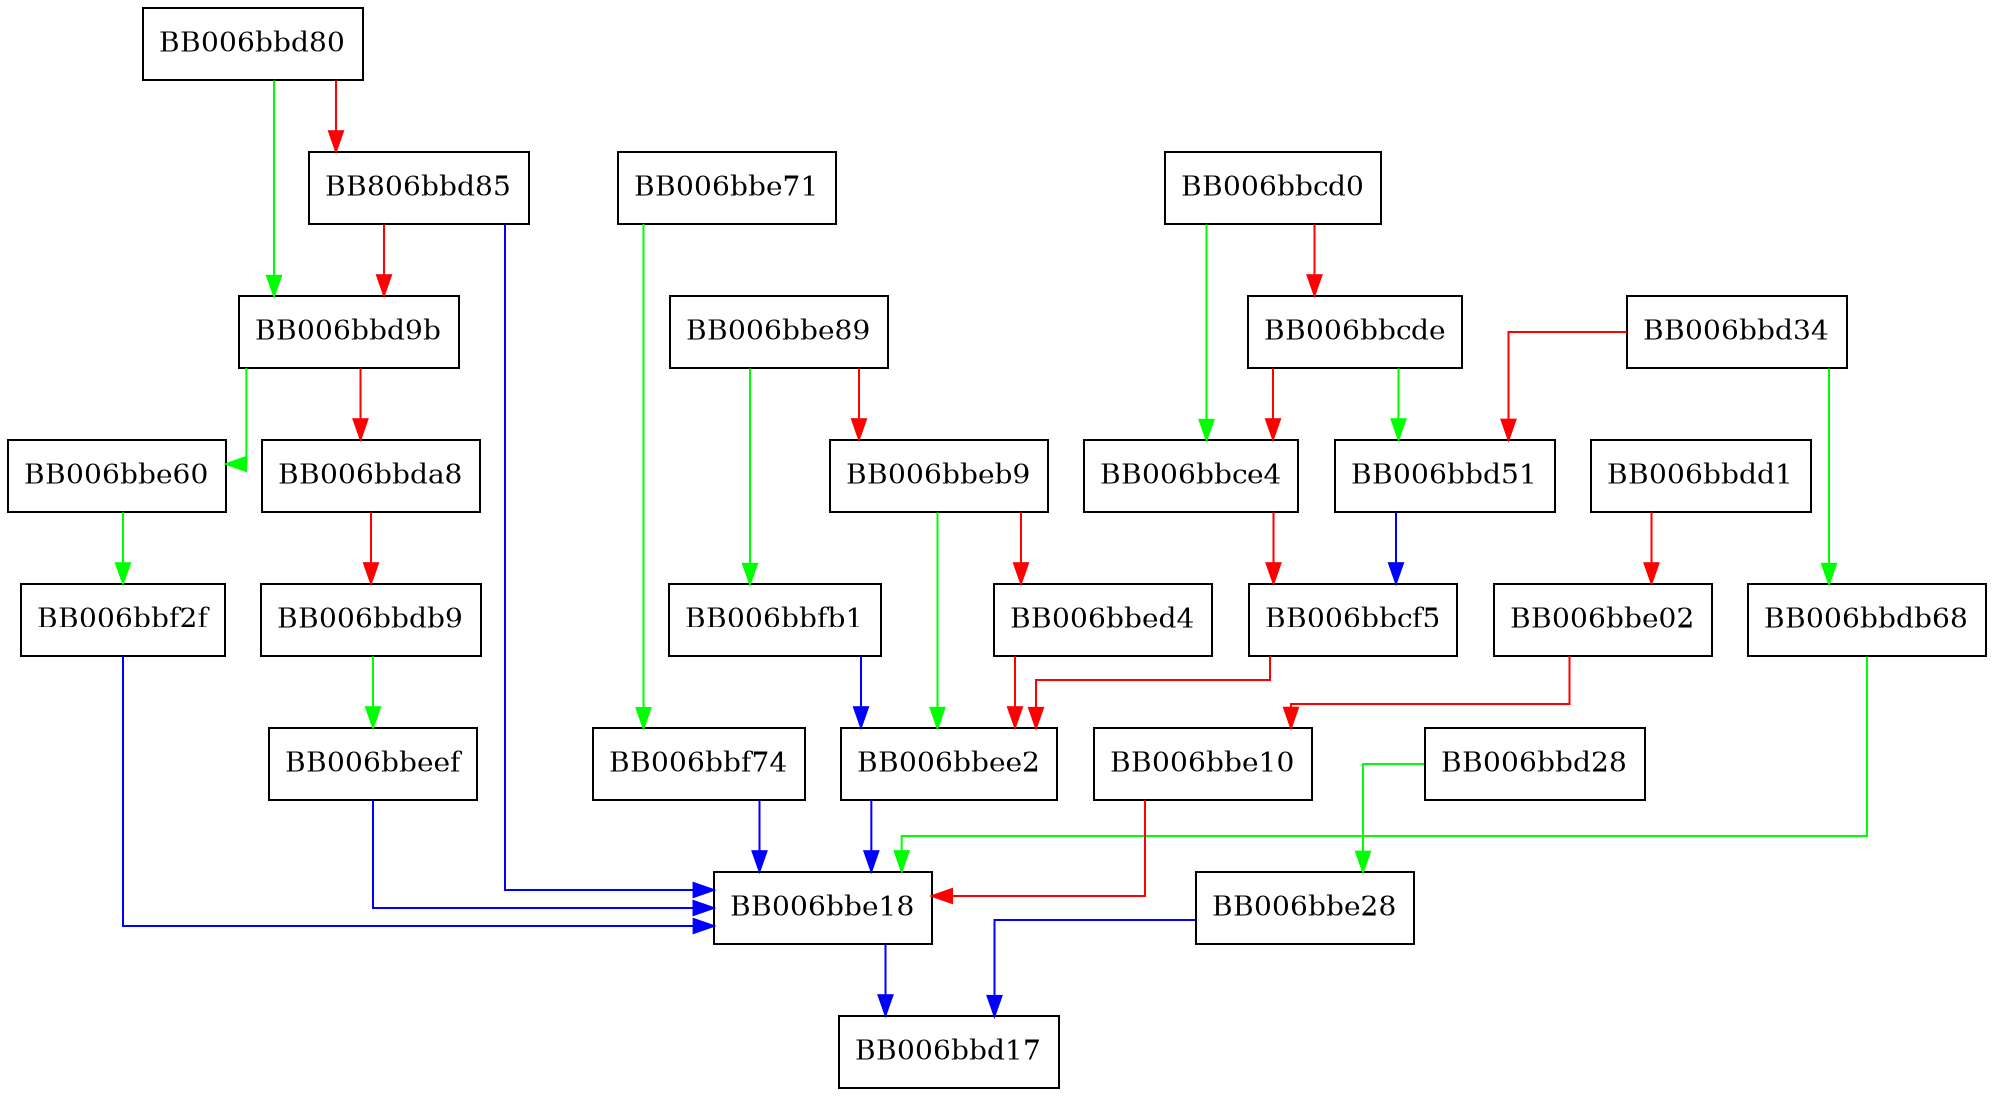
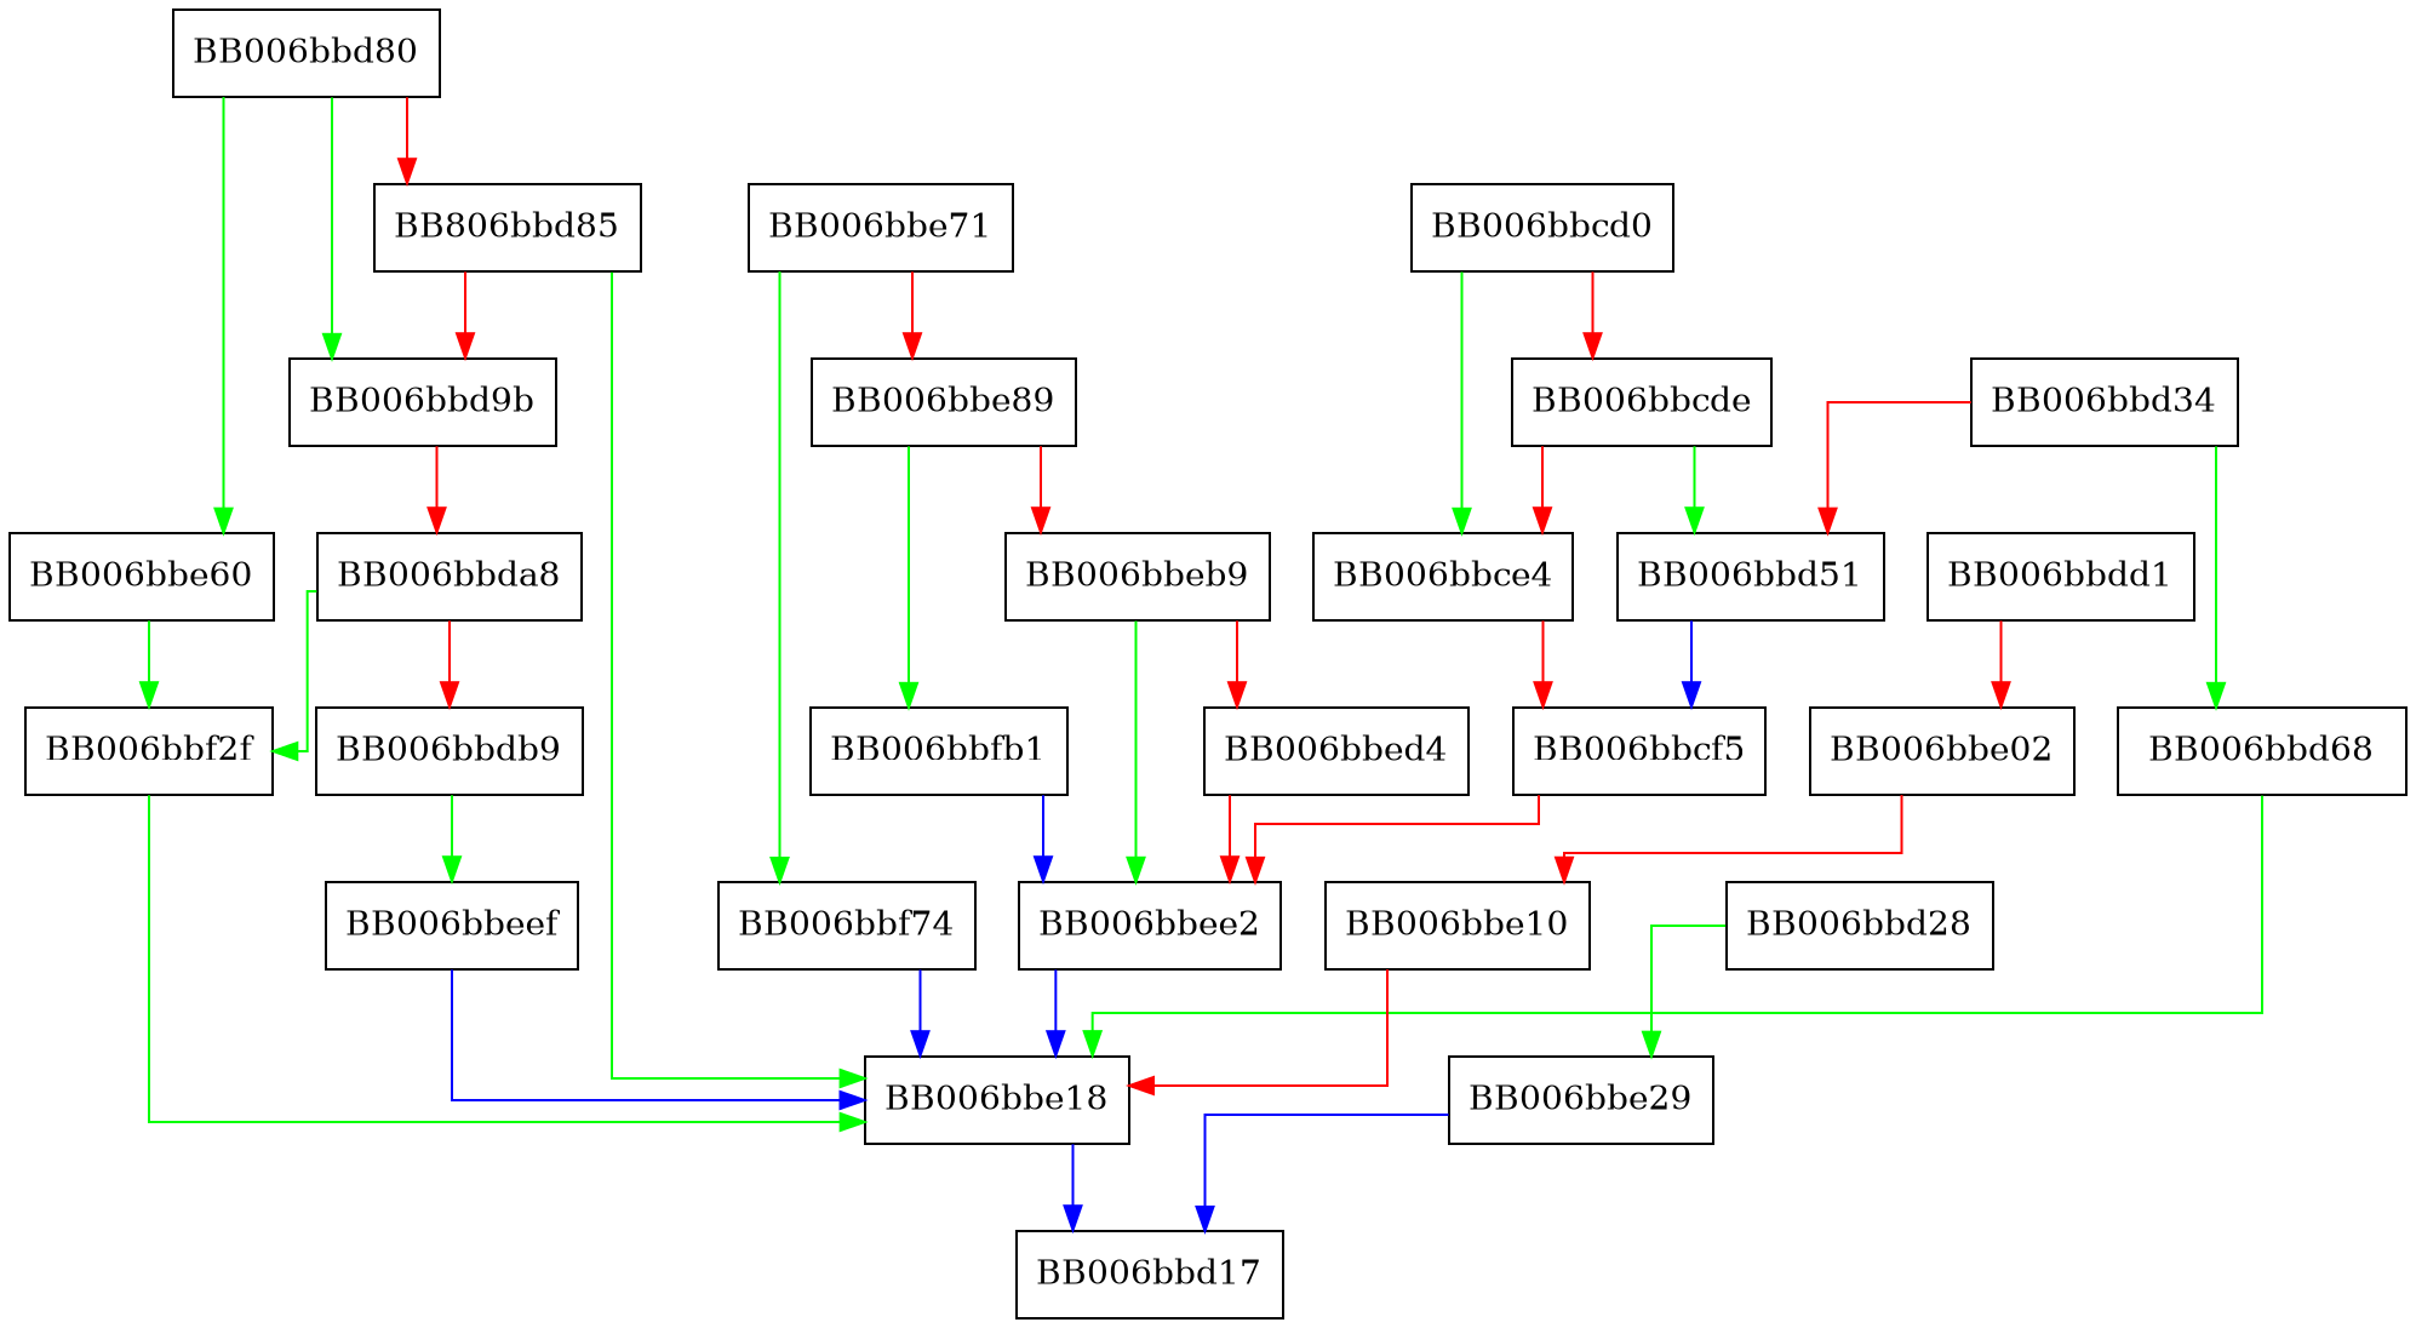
  digraph {
    splines=ortho
    node [shape=box]
    edge [color=red]
    BB006bbcd0
    BB006bbce4
    BB006bbcde
    BB006bbcf5
    BB006bbd51
    BB006bbee2
    BB006bbd28
-   BB006bbe28
+   BB006bbe28 [label=BB006bbe29]
    BB006bbd17
    BB006bbd34
-   BB006bbd68 [label=BB006bbdb68]
+   BB006bbd68
    BB006bbe18
    BB006bbd80
    BB006bbd9b
    n15 [label=BB806bbd85]
    BB006bbe60
    BB006bbda8
    BB006bbf2f
    BB006bbdb9
    BB006bbe71
    BB006bbf74
    BB006bbe89
    BB006bbeef
    BB006bbdd1
    BB006bbe02
    BB006bbe10
    BB006bbfb1
    BB006bbeb9
    BB006bbed4
    BB006bbcd0 -> BB006bbce4 [color=green]
    BB006bbcd0 -> BB006bbcde
    BB006bbce4 -> BB006bbcf5
    BB006bbcde -> BB006bbce4
    BB006bbcde -> BB006bbd51 [color=green]
    BB006bbcf5 -> BB006bbee2
    BB006bbd51 -> BB006bbcf5 [color=blue]
    BB006bbee2 -> BB006bbe18 [color=blue]
    BB006bbd28 -> BB006bbe28 [color=green]
    BB006bbe28 -> BB006bbd17 [color=blue]
    BB006bbd34 -> BB006bbd51
    BB006bbd34 -> BB006bbd68 [color=green]
    BB006bbd68 -> BB006bbe18 [color=green]
    BB006bbe18 -> BB006bbd17 [color=blue]
    BB006bbd80 -> BB006bbd9b [color=green]
    BB006bbd80 -> n15
-   BB006bbd9b -> BB006bbe60 [color=green]
+   BB006bbd80 -> BB006bbe60 [color=green]
    BB006bbd9b -> BB006bbda8
-   n15 -> BB006bbe18 [color=blue]
+   n15 -> BB006bbe18 [color=green]
    n15 -> BB006bbd9b
    BB006bbe60 -> BB006bbf2f [color=green]
+   BB006bbda8 -> BB006bbf2f [color=green]
    BB006bbda8 -> BB006bbdb9
-   BB006bbf2f -> BB006bbe18 [color=blue]
+   BB006bbf2f -> BB006bbe18 [color=green]
    BB006bbdb9 -> BB006bbeef [color=green]
    BB006bbe71 -> BB006bbf74 [color=green]
+   BB006bbe71 -> BB006bbe89
    BB006bbf74 -> BB006bbe18 [color=blue]
    BB006bbe89 -> BB006bbfb1 [color=green]
    BB006bbe89 -> BB006bbeb9
    BB006bbeef -> BB006bbe18 [color=blue]
    BB006bbdd1 -> BB006bbe02
    BB006bbe02 -> BB006bbe10
    BB006bbe10 -> BB006bbe18
    BB006bbfb1 -> BB006bbee2 [color=blue]
    BB006bbeb9 -> BB006bbee2 [color=green]
    BB006bbeb9 -> BB006bbed4
    BB006bbed4 -> BB006bbee2
  }
